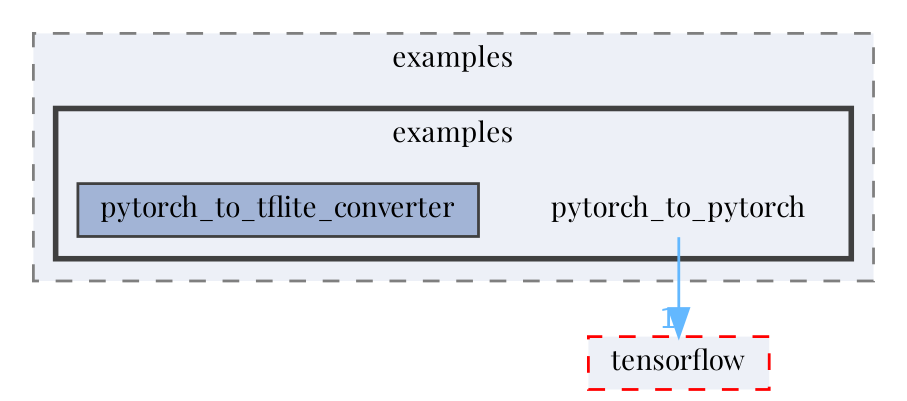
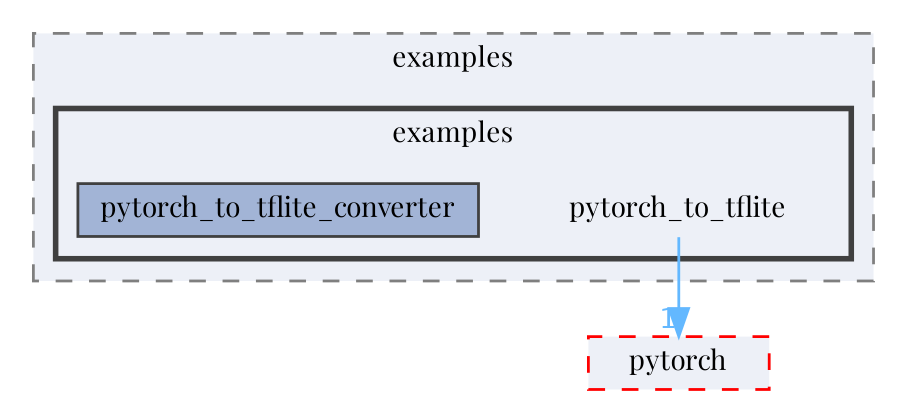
  digraph {
    compound=true
    fontname="Playfair Display"
    node [fontname="Playfair Display" fontsize=10 shape=box]
-   n1 [height=0.2 label=pytorch_to_pytorch shape=plaintext width=0.4]
+   n1 [height=0.2 label=pytorch_to_tflite shape=plaintext width=0.4]
    n2 [color=grey25 fillcolor="#a2b4d6" height=0.2 label=pytorch_to_tflite_converter style=filled width=0.4]
-   n3 [color=red fillcolor="#edf0f7" height=0.2 label=tensorflow style="filled,dashed" width=0.4]
+   n3 [color=red fillcolor="#edf0f7" height=0.2 label=pytorch style="filled,dashed" width=0.4]
    subgraph cluster_1 {
      bgcolor="#edf0f7"
      fontsize=10
      label=examples
      pencolor=grey50
      style="filled,dashed"
      subgraph cluster_2 {
        bgcolor="#edf0f7"
        fontsize=10
        pencolor=grey25
        style="filled,bold"
        n1
        n2
      }
    }
    n1 -> n3 [color=steelblue1 fontcolor=steelblue1 fontname="Playfair Display" fontsize=10 headlabel=1 labeldistance=1.5 labelfontname=Helvetica labelfontsize=10]
  }
